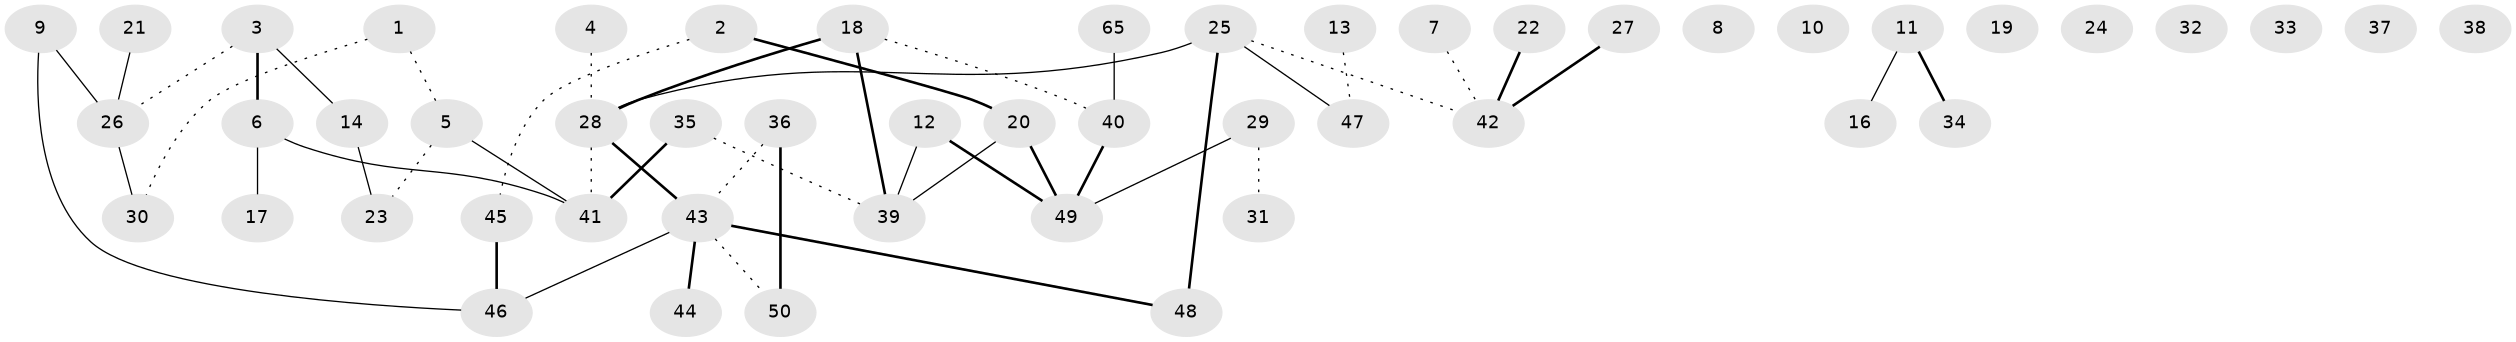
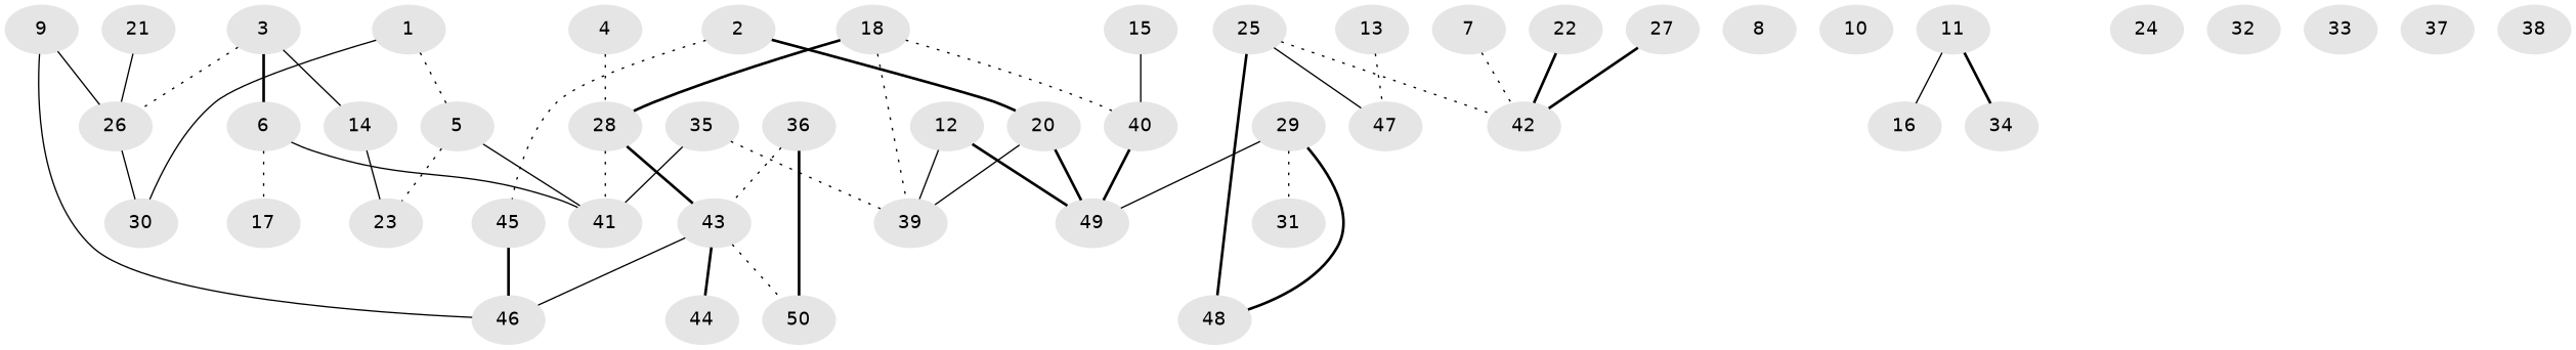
  graph {
    fontname="DejaVu Sans"
    node [color=gray90 fontname="DejaVu Sans" style=filled]
    edge [fontname="DejaVu Sans" style=solid]
    1
    5
    30
    23
    41
    2
    45
    20
    46
    3
    6
    14
    26
    17
    4
    28
    43
    7
    42
    8
    9
    10
    11
    16
    34
    12
    39
    49
    13
    47
-   15 [label=65]
+   15
    40
    22
    18
-   19
    21
    24
    25
    48
    27
    50
    44
    29
    31
    32
    33
    35
    36
    37
    38
    1 -- 5 [style=dotted]
-   1 -- 30 [style=dotted]
+   1 -- 30
    5 -- 23 [style=dotted]
    5 -- 41
    2 -- 45 [style=dotted]
    2 -- 20 [style=bold]
    45 -- 46 [style=bold]
    20 -- 39
    20 -- 49 [style=bold]
    3 -- 6 [style=bold]
    3 -- 14
    3 -- 26 [style=dotted]
    6 -- 41
-   6 -- 17
+   6 -- 17 [style=dotted]
    14 -- 23
    26 -- 30
    4 -- 28 [style=dotted]
    28 -- 41 [style=dotted]
    28 -- 43 [style=bold]
    43 -- 46
    43 -- 50 [style=dotted]
    43 -- 44 [style=bold]
    7 -- 42 [style=dotted]
    9 -- 46
    9 -- 26
    11 -- 16
    11 -- 34 [style=bold]
    12 -- 39
    12 -- 49 [style=bold]
    13 -- 47 [style=dotted]
    15 -- 40
    40 -- 49 [style=bold]
    22 -- 42 [style=bold]
    18 -- 28 [style=bold]
-   18 -- 39 [style=bold]
+   18 -- 39 [style=dotted]
    18 -- 40 [style=dotted]
    21 -- 26
-   25 -- 28
    25 -- 42 [style=dotted]
    25 -- 47
    25 -- 48 [style=bold]
    27 -- 42 [style=bold]
    29 -- 49
-   43 -- 48 [style=bold]
+   29 -- 48 [style=bold]
    29 -- 31 [style=dotted]
-   35 -- 41 [style=bold]
+   35 -- 41
    35 -- 39 [style=dotted]
    36 -- 43 [style=dotted]
    36 -- 50 [style=bold]
  }
